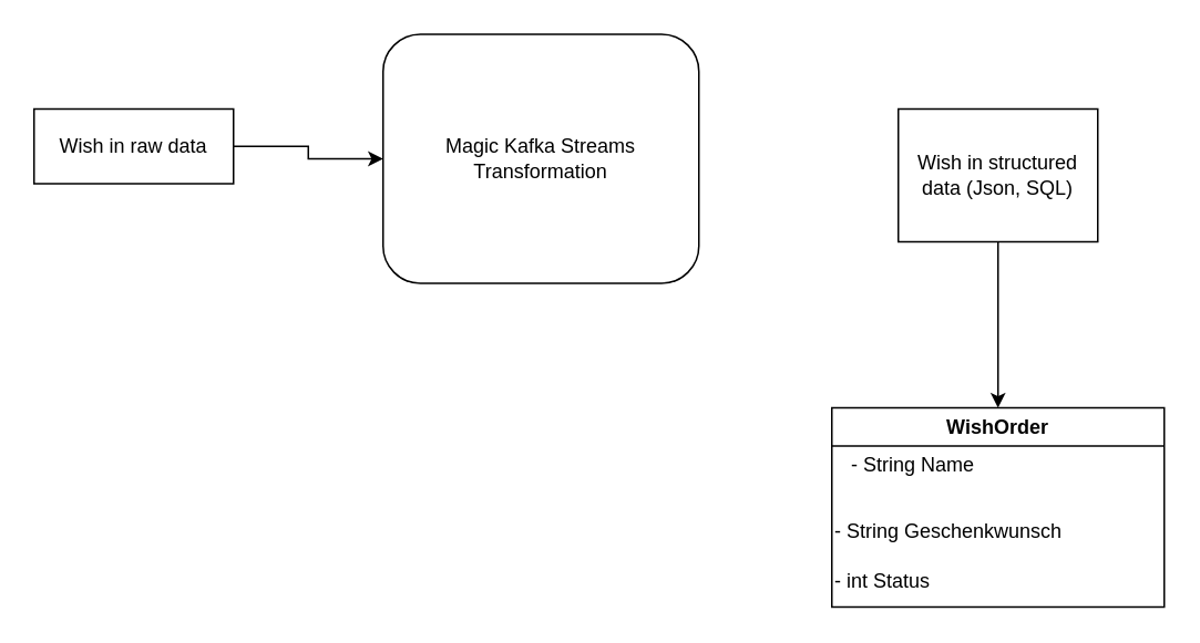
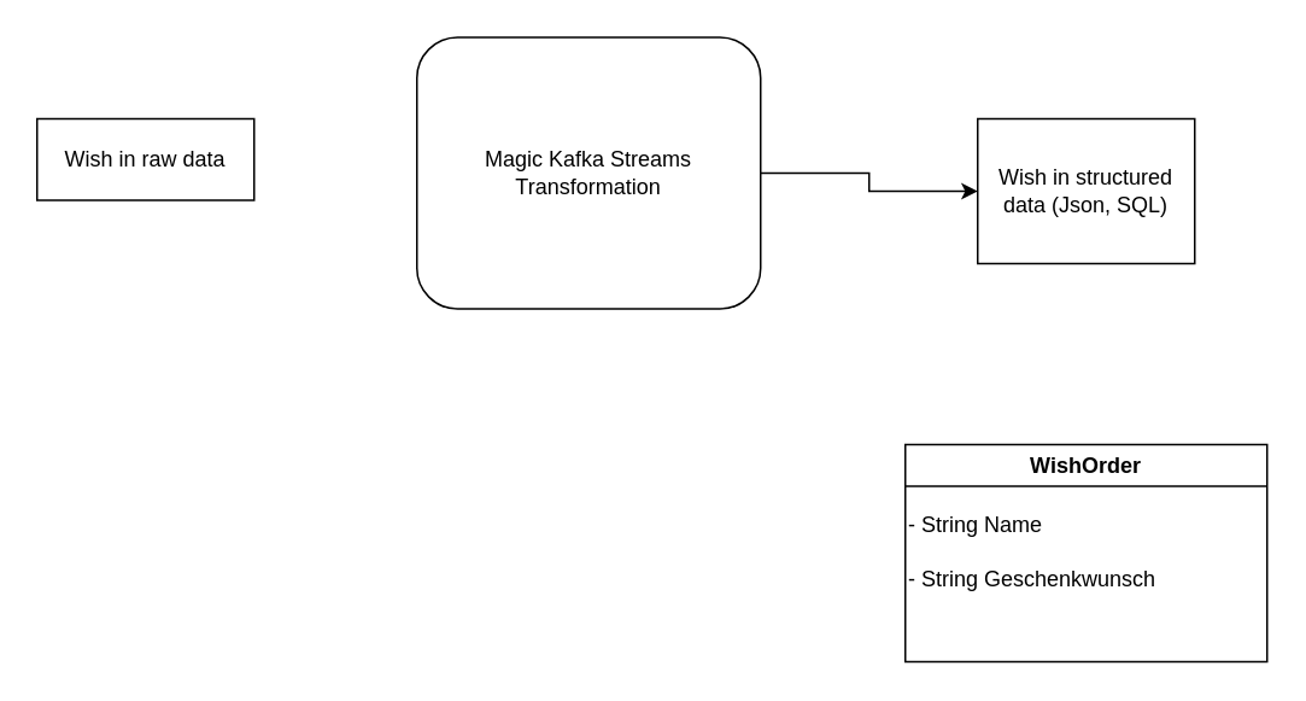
  <mxCell id="0" />
  <mxCell id="1" parent="0" />
  <mxCell id="2" value="WishOrder" style="swimlane;whiteSpace=wrap;html=1;" vertex="1" parent="1"><mxGeometry x="500" y="245" width="200" height="120" as="geometry" /></mxCell>
- <mxCell id="3" value="- String Name" style="text;html=1;align=left;verticalAlign=middle;resizable=0;points=[];autosize=1;strokeColor=none;fillColor=none;" vertex="1" parent="2"><mxGeometry x="10" y="20" width="100" height="30" as="geometry" /></mxCell>
+ <mxCell id="3" value="- String Name" style="text;html=1;align=left;verticalAlign=middle;resizable=0;points=[];autosize=1;strokeColor=none;fillColor=none;" vertex="1" parent="2"><mxGeometry y="30" width="100" height="30" as="geometry" /></mxCell>
  <mxCell id="4" value="- String Geschenkwunsch" style="text;html=1;align=left;verticalAlign=middle;resizable=0;points=[];autosize=1;strokeColor=none;fillColor=none;" vertex="1" parent="2"><mxGeometry y="60" width="160" height="30" as="geometry" /></mxCell>
- <mxCell id="5" value="- int Status" style="text;html=1;align=left;verticalAlign=middle;resizable=0;points=[];autosize=1;strokeColor=none;fillColor=none;" vertex="1" parent="2"><mxGeometry y="90" width="80" height="30" as="geometry" /></mxCell>
- <mxCell id="6" style="edgeStyle=orthogonalEdgeStyle;rounded=0;orthogonalLoop=1;jettySize=auto;html=1;" edge="1" parent="1" source="7" target="9"><mxGeometry relative="1" as="geometry" /></mxCell>
  <mxCell id="7" value="Wish in raw data" style="rounded=0;whiteSpace=wrap;html=1;" vertex="1" parent="1"><mxGeometry x="20" y="65" width="120" height="45" as="geometry" /></mxCell>
+ <mxCell id="8" style="edgeStyle=orthogonalEdgeStyle;rounded=0;orthogonalLoop=1;jettySize=auto;html=1;entryX=0;entryY=0.5;entryDx=0;entryDy=0;" edge="1" parent="1" source="9" target="11"><mxGeometry relative="1" as="geometry" /></mxCell>
  <mxCell id="9" value="Magic Kafka Streams Transformation" style="rounded=1;whiteSpace=wrap;html=1;" vertex="1" parent="1"><mxGeometry x="230" y="20" width="190" height="150" as="geometry" /></mxCell>
- <mxCell id="10" style="edgeStyle=orthogonalEdgeStyle;rounded=0;orthogonalLoop=1;jettySize=auto;html=1;" edge="1" parent="1" source="11" target="2"><mxGeometry relative="1" as="geometry" /></mxCell>
  <mxCell id="11" value="Wish in structured data (Json, SQL)" style="rounded=0;whiteSpace=wrap;html=1;" vertex="1" parent="1"><mxGeometry x="540" y="65" width="120" height="80" as="geometry" /></mxCell>
